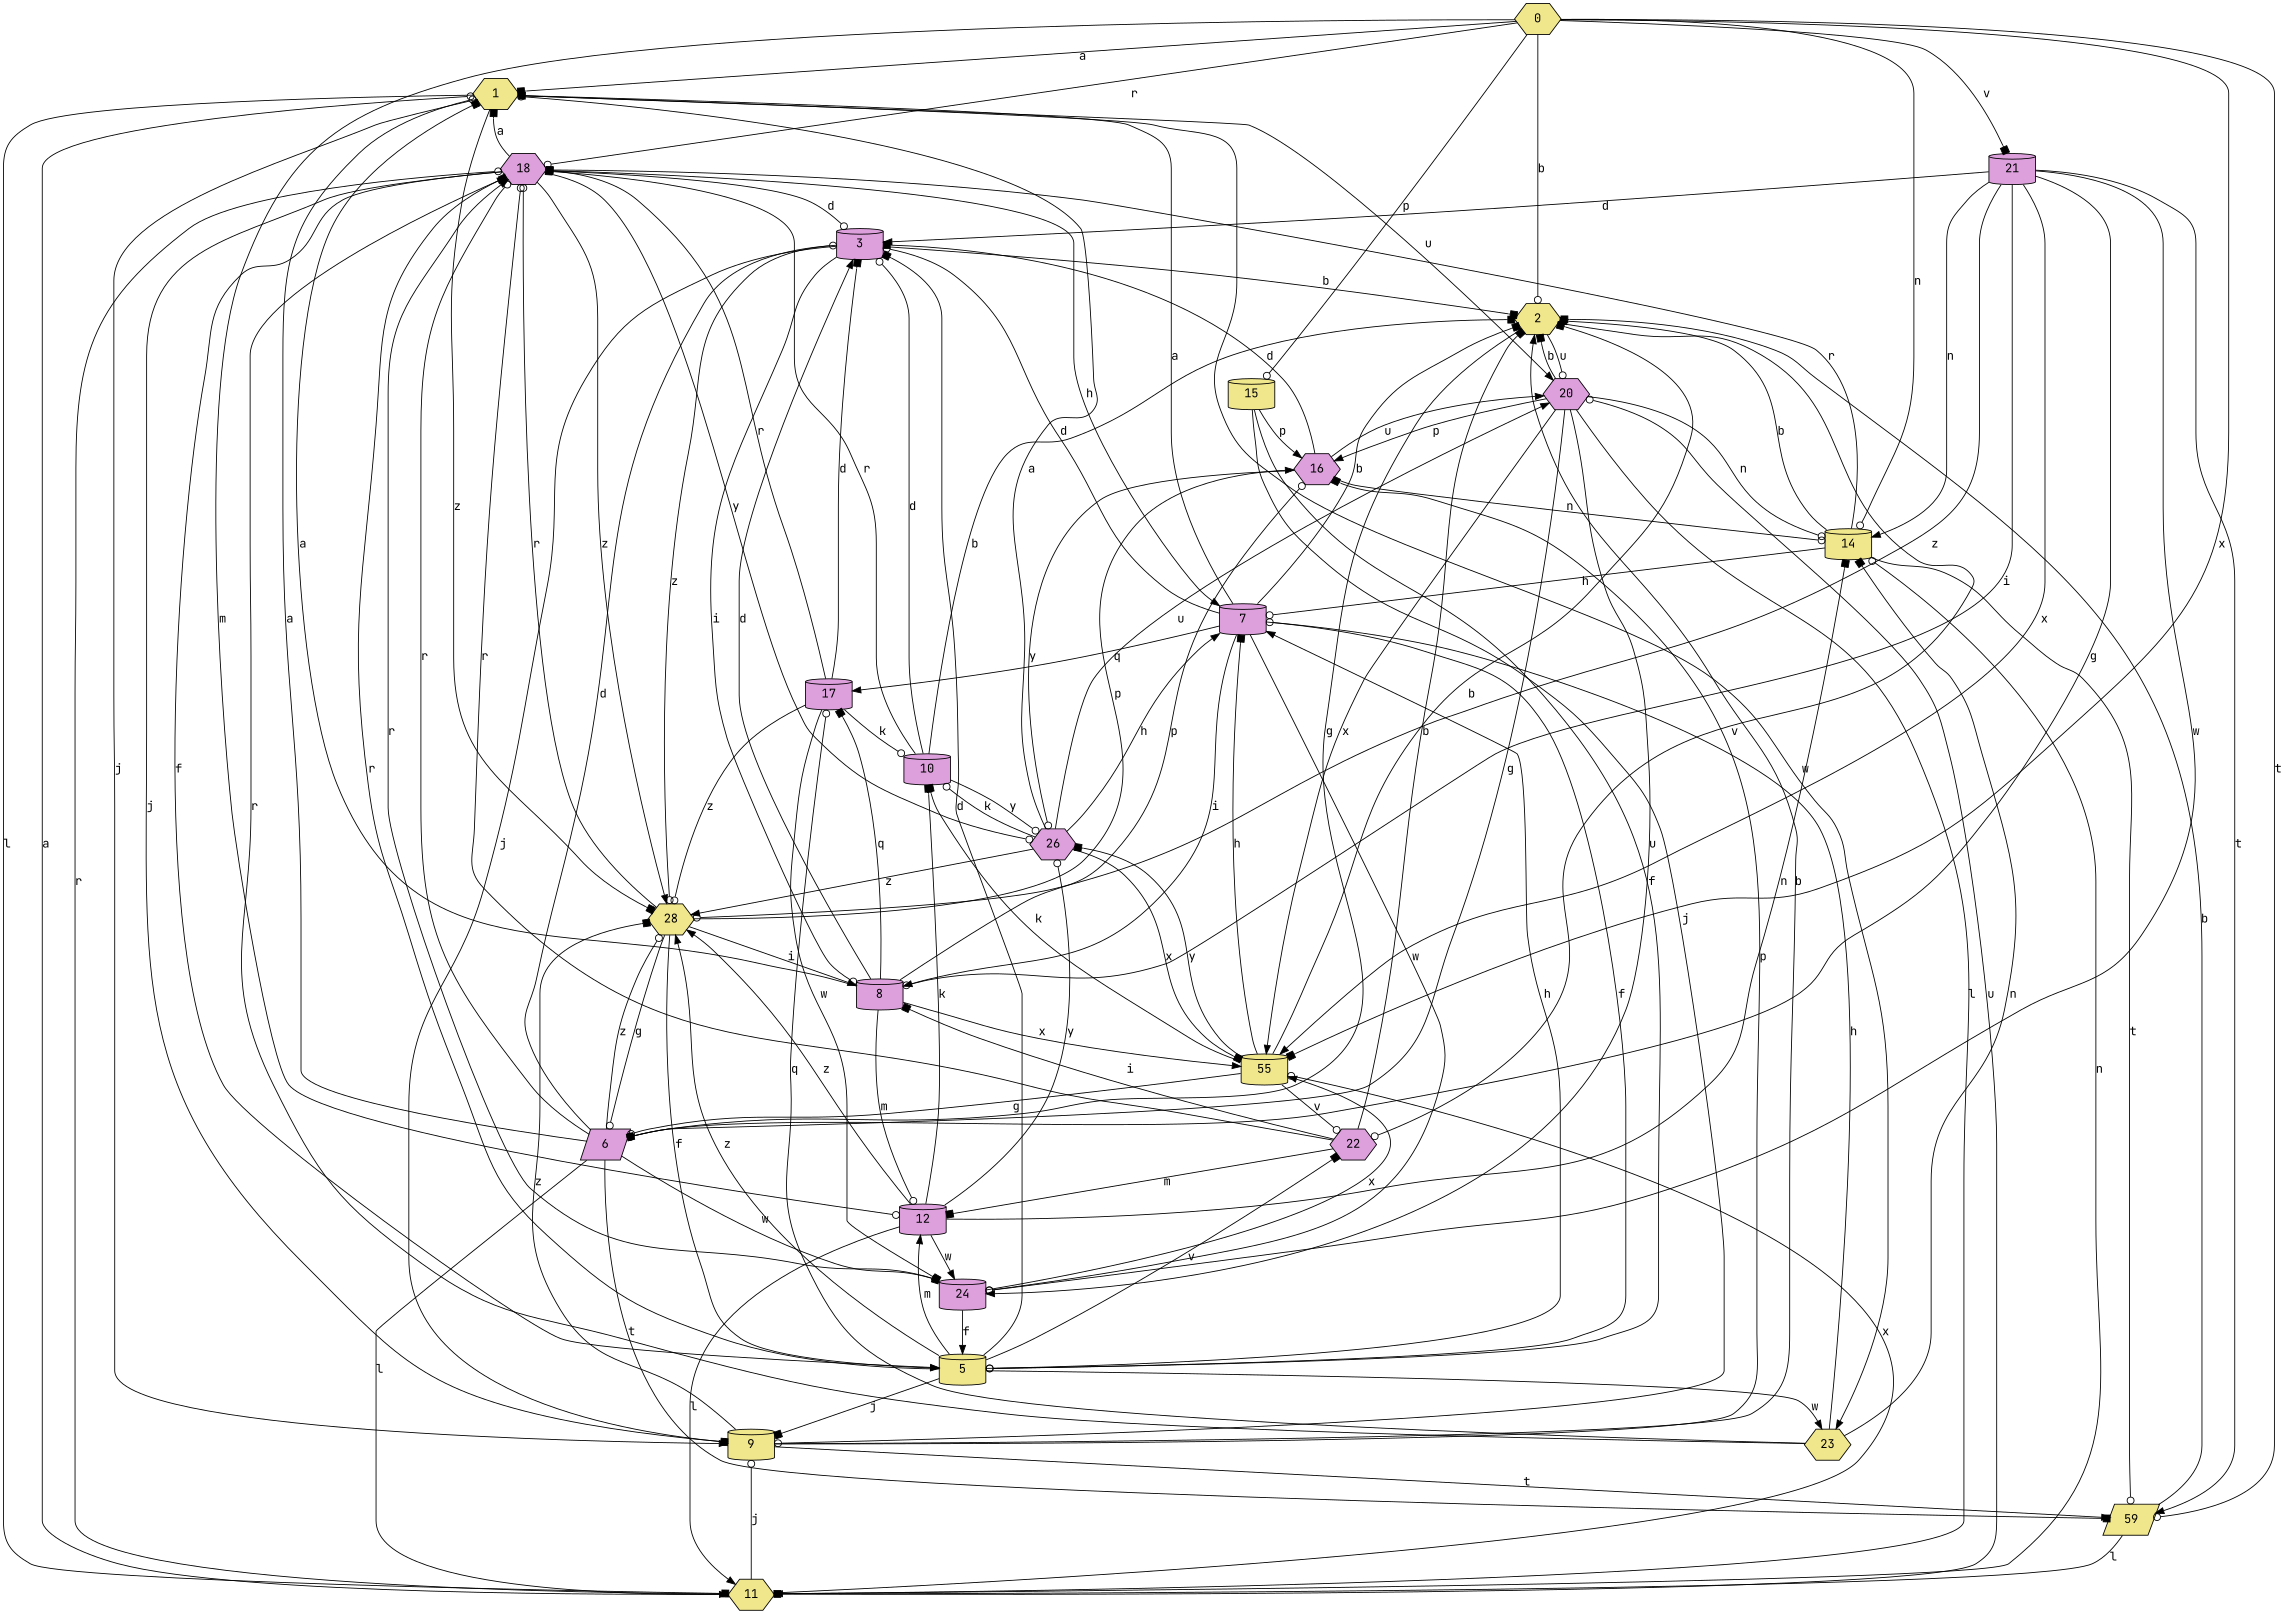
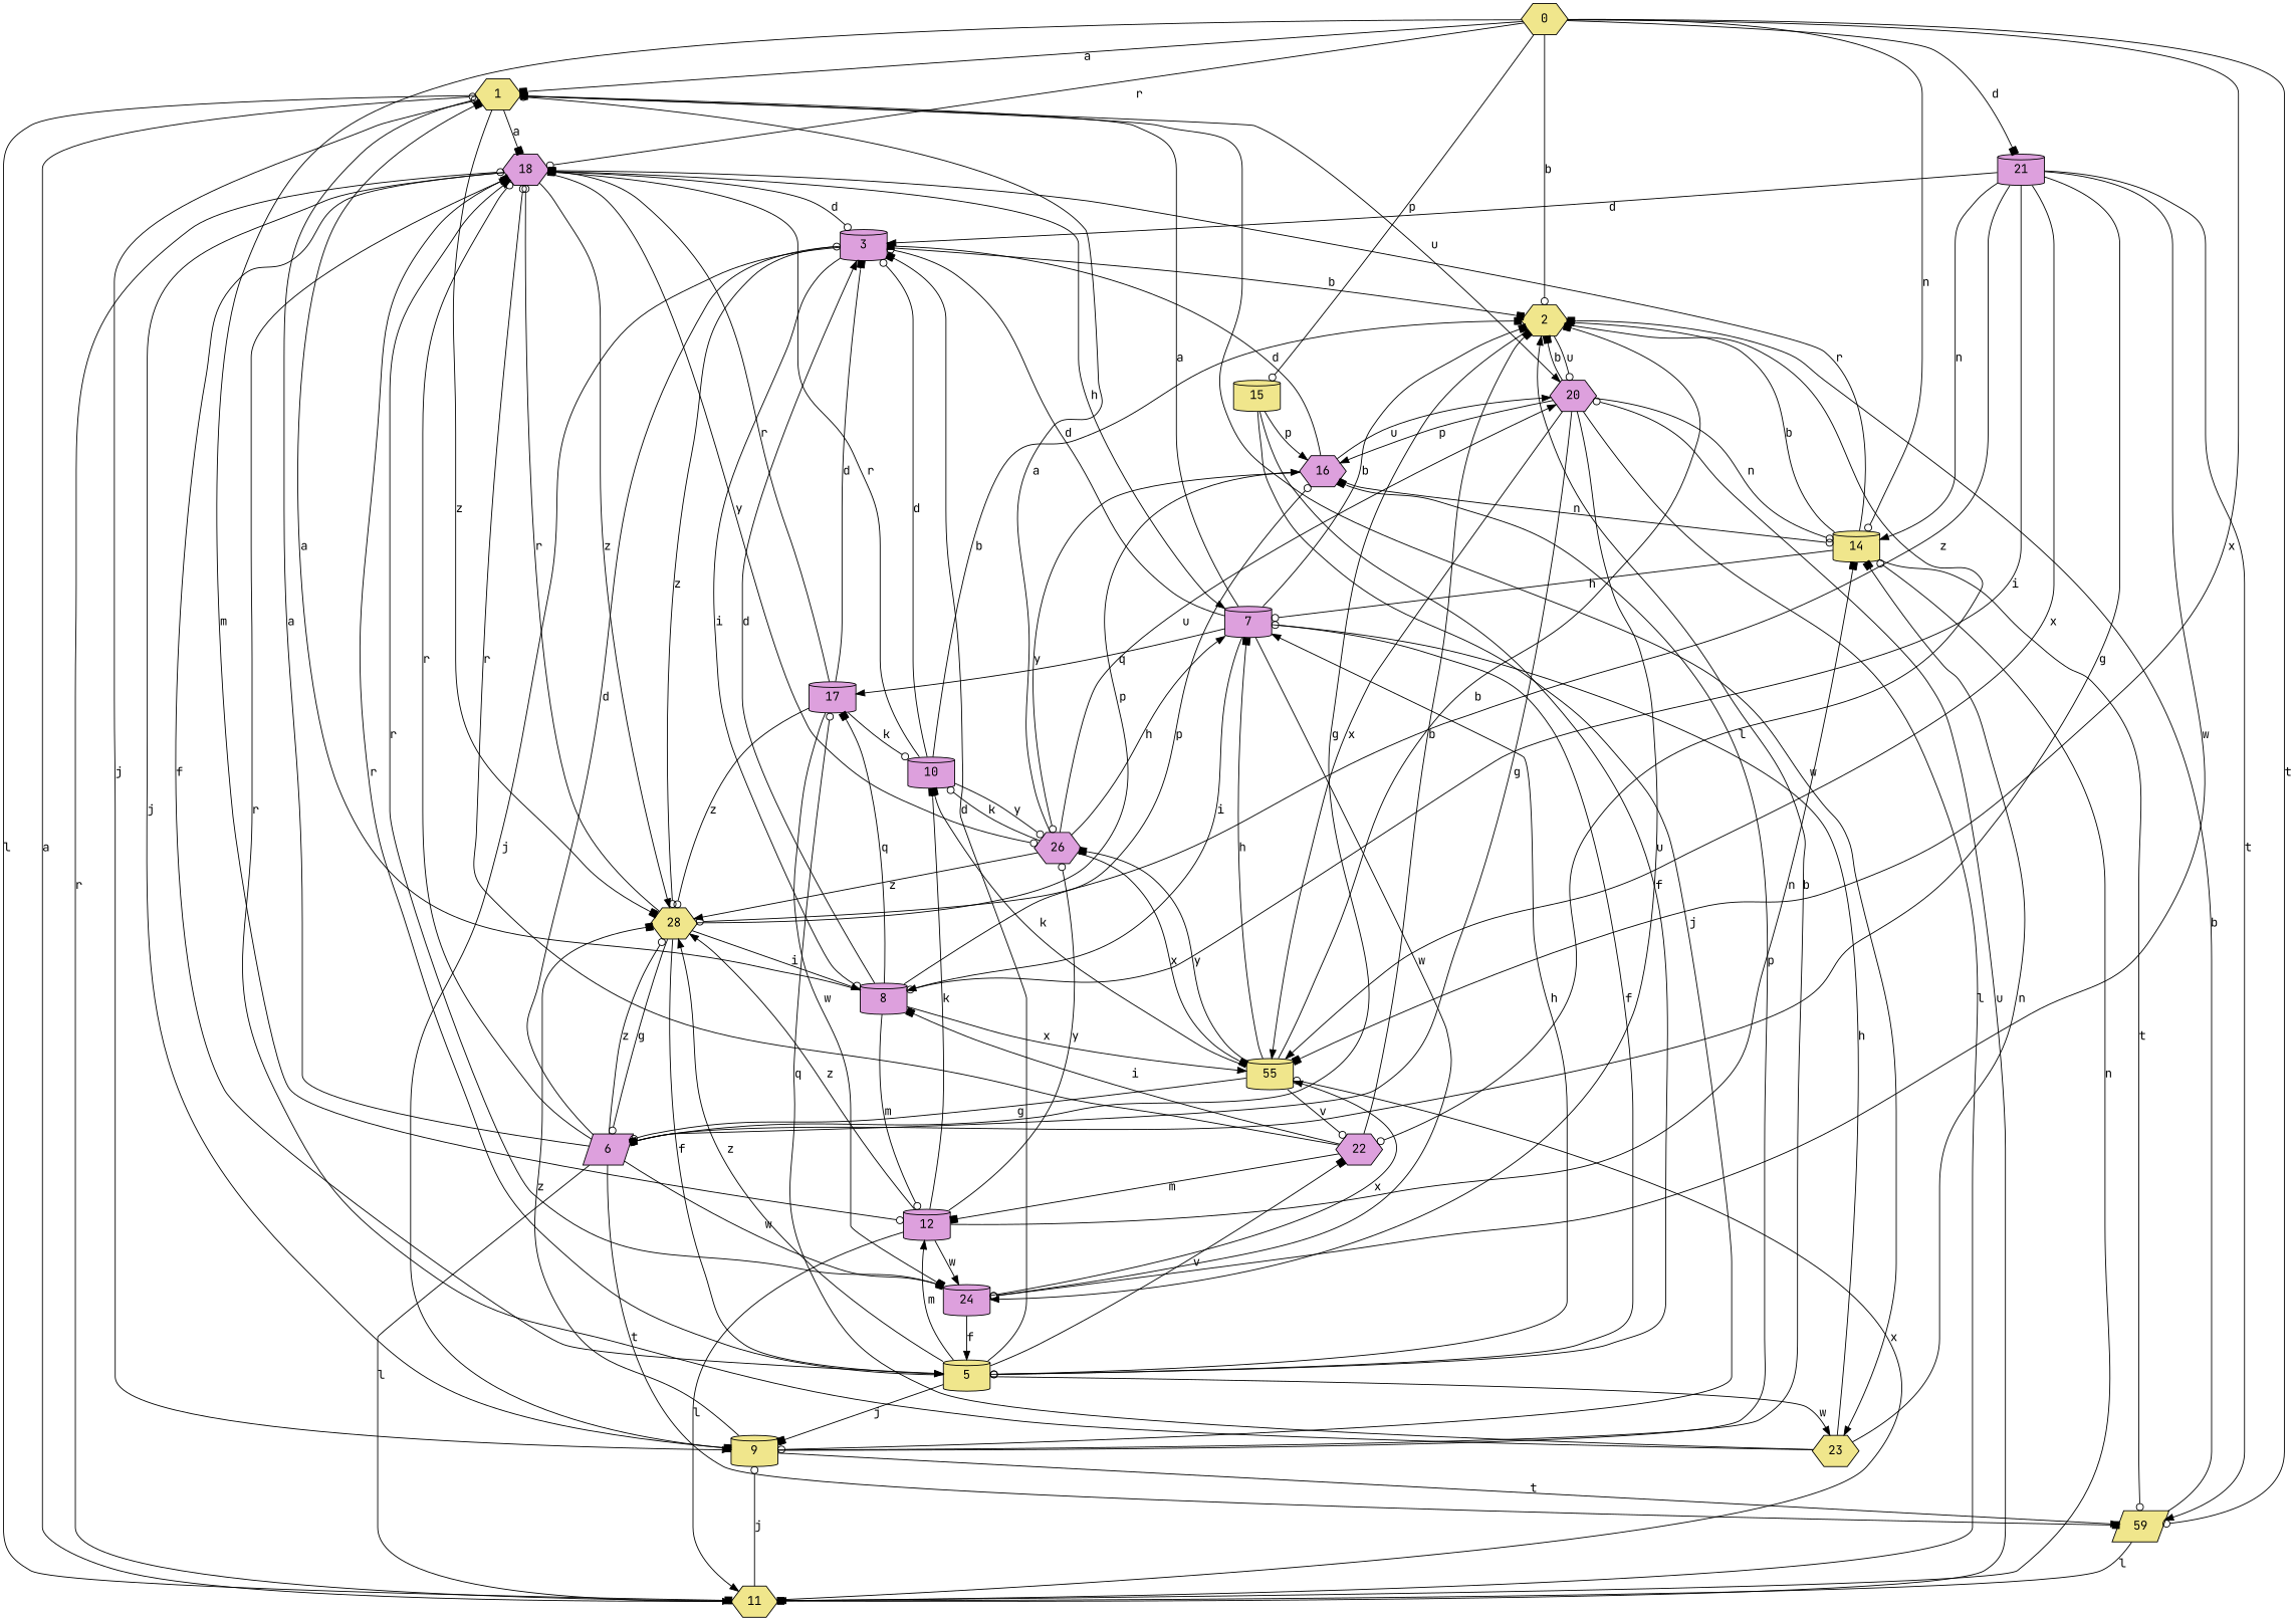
  strict digraph {
    fontname="JetBrains Mono"
    node [fillcolor=plum fontname="JetBrains Mono" shape=cylinder style=filled]
    edge [arrowhead=odot fontname="JetBrains Mono"]
    0 [fillcolor=khaki shape=hexagon]
    1 [fillcolor=khaki shape=hexagon]
    2 [fillcolor=khaki shape=hexagon]
    12
    14 [fillcolor=khaki]
    15 [fillcolor=khaki]
    18 [shape=hexagon]
    n8 [fillcolor=khaki label=59 shape=parallelogram]
    21
    n10 [fillcolor=khaki label=55]
    9 [fillcolor=khaki]
    11 [fillcolor=khaki shape=hexagon]
    20 [shape=hexagon]
    23 [fillcolor=khaki shape=hexagon]
    28 [fillcolor=khaki shape=hexagon]
    6 [shape=parallelogram]
    22 [shape=hexagon]
    24
    10
    26 [shape=hexagon]
    7
    5 [fillcolor=khaki]
    16 [shape=hexagon]
    3
    8
    17
    0 -> 1 [arrowhead=box label=a]
    0 -> 2 [label=b]
    0 -> 12 [label=m]
    0 -> 14 [label=n]
    0 -> 15 [label=p]
    0 -> 18 [label=r]
    0 -> n8 [label=t]
-   0 -> 21 [arrowhead=box label=v]
+   0 -> 21 [arrowhead=box label=d]
    0 -> n10 [arrowhead=box label=x]
    1 -> 9 [arrowhead=normal label=j]
    1 -> 11 [arrowhead=box label=l]
    1 -> 20 [arrowhead=normal label=u]
    1 -> 23 [arrowhead=normal label=w]
    1 -> 28 [arrowhead=box label=z]
    2 -> 20 [label=u]
    2 -> 6 [arrowhead=box label=g]
-   2 -> 22 [label=v]
+   2 -> 22 [label=l]
    12 -> 14 [arrowhead=box label=n]
    12 -> 11 [arrowhead=normal label=l]
    12 -> 28 [arrowhead=normal label=z]
    12 -> 24 [arrowhead=normal label=w]
    12 -> 10 [arrowhead=box label=k]
    12 -> 26 [label=y]
    14 -> 2 [arrowhead=box label=b]
    14 -> 18 [arrowhead=box label=r]
    14 -> n8 [label=t]
    14 -> 7 [label=h]
    15 -> 9 [label=j]
    15 -> 5 [label=f]
    15 -> 16 [arrowhead=normal label=p]
-   18 -> 1 [arrowhead=box label=a]
+   1 -> 18 [arrowhead=box label=a]
    18 -> 9 [label=j]
    18 -> 28 [arrowhead=normal label=z]
    18 -> 26 [label=y]
    18 -> 7 [arrowhead=normal label=h]
    18 -> 5 [arrowhead=normal label=f]
    18 -> 3 [label=d]
    n8 -> 2 [arrowhead=box label=b]
    n8 -> 11 [arrowhead=box label=l]
    21 -> 14 [arrowhead=normal label=n]
    21 -> n8 [arrowhead=normal label=t]
    21 -> n10 [arrowhead=normal label=x]
    21 -> 28 [label=z]
    21 -> 6 [label=g]
    21 -> 24 [label=w]
    21 -> 3 [arrowhead=normal label=d]
    21 -> 8 [label=i]
    n10 -> 2 [arrowhead=box label=b]
    n10 -> 6 [label=g]
    n10 -> 22 [label=v]
    n10 -> 10 [arrowhead=box label=k]
    n10 -> 26 [arrowhead=box label=y]
    n10 -> 7 [arrowhead=box label=h]
    9 -> 2 [arrowhead=normal label=b]
    9 -> n8 [arrowhead=normal label=t]
    9 -> 28 [arrowhead=box label=z]
    9 -> 16 [arrowhead=box label=p]
    11 -> 1 [label=a]
    11 -> 14 [label=n]
    11 -> 18 [label=r]
    11 -> n10 [label=x]
    11 -> 9 [label=j]
    11 -> 20 [label=u]
    20 -> 2 [arrowhead=box label=b]
    20 -> 14 [label=n]
    20 -> n10 [arrowhead=normal label=x]
    20 -> 11 [arrowhead=normal label=l]
    20 -> 6 [label=g]
    20 -> 24 [arrowhead=normal label=u]
    20 -> 16 [arrowhead=normal label=p]
    23 -> 14 [arrowhead=box label=n]
    23 -> 18 [arrowhead=normal label=r]
    23 -> 7 [label=h]
    23 -> 17 [label=q]
    28 -> 18 [label=r]
    28 -> 6 [label=g]
    28 -> 5 [arrowhead=normal label=f]
    28 -> 16 [arrowhead=normal label=p]
    28 -> 8 [arrowhead=normal label=i]
    6 -> 1 [label=a]
    6 -> 18 [label=r]
    6 -> n8 [arrowhead=box label=t]
    6 -> 11 [arrowhead=normal label=l]
    6 -> 28 [label=z]
    6 -> 24 [arrowhead=box label=w]
    6 -> 3 [label=d]
    22 -> 2 [arrowhead=box label=b]
    22 -> 12 [arrowhead=box label=m]
    22 -> 18 [label=r]
    22 -> 8 [arrowhead=box label=i]
    24 -> 18 [arrowhead=normal label=r]
    24 -> n10 [arrowhead=normal label=x]
    24 -> 5 [arrowhead=normal label=f]
    10 -> 2 [arrowhead=box label=b]
    10 -> 18 [arrowhead=box label=r]
    10 -> 26 [label=y]
    10 -> 3 [label=d]
    26 -> 1 [label=a]
    26 -> n10 [arrowhead=box label=x]
    26 -> 20 [arrowhead=normal label=u]
    26 -> 28 [arrowhead=normal label=z]
    26 -> 10 [label=k]
    26 -> 7 [arrowhead=normal label=h]
    7 -> 1 [arrowhead=box label=a]
    7 -> 2 [arrowhead=box label=b]
    7 -> 24 [label=w]
    7 -> 5 [label=f]
    7 -> 3 [label=d]
    7 -> 8 [arrowhead=normal label=i]
    7 -> 17 [arrowhead=normal label=q]
    5 -> 12 [arrowhead=normal label=m]
    5 -> 18 [arrowhead=box label=r]
    5 -> 9 [arrowhead=box label=j]
    5 -> 23 [arrowhead=normal label=w]
    5 -> 28 [arrowhead=normal label=z]
    5 -> 22 [arrowhead=box label=v]
    5 -> 7 [arrowhead=normal label=h]
    5 -> 3 [arrowhead=box label=d]
    16 -> 14 [label=n]
    16 -> 20 [arrowhead=normal label=u]
    16 -> 26 [label=y]
    16 -> 3 [arrowhead=box label=d]
    3 -> 2 [arrowhead=box label=b]
    3 -> 9 [arrowhead=box label=j]
    3 -> 28 [label=z]
    3 -> 8 [label=i]
    8 -> 1 [arrowhead=box label=a]
    8 -> 12 [label=m]
    8 -> n10 [arrowhead=normal label=x]
    8 -> 16 [label=p]
    8 -> 3 [arrowhead=normal label=d]
    8 -> 17 [arrowhead=box label=q]
    17 -> 18 [arrowhead=box label=r]
    17 -> 28 [label=z]
    17 -> 24 [arrowhead=box label=w]
    17 -> 10 [label=k]
    17 -> 3 [arrowhead=box label=d]
  }
